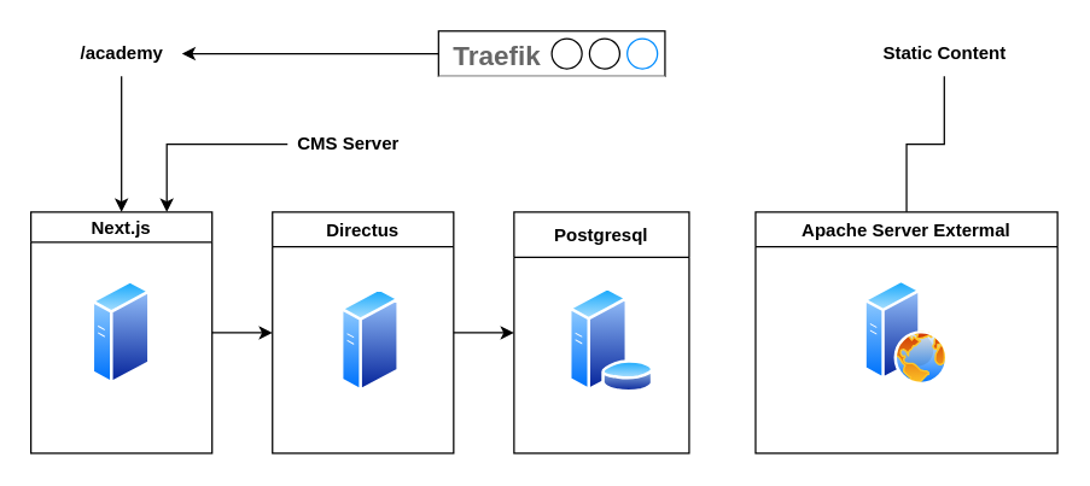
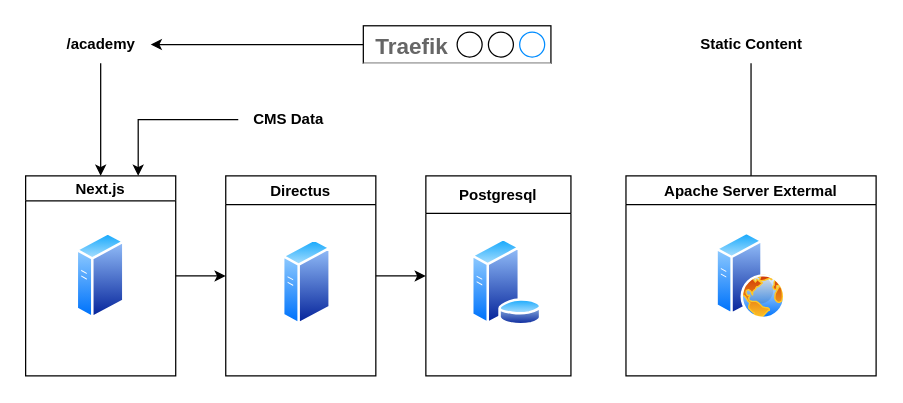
  <mxCell id="0" />
  <mxCell id="1" parent="0" />
  <mxCell id="2" style="edgeStyle=orthogonalEdgeStyle;rounded=0;orthogonalLoop=1;jettySize=auto;html=1;exitX=1;exitY=0.5;exitDx=0;exitDy=0;entryX=0;entryY=0.5;entryDx=0;entryDy=0;" edge="1" parent="1" source="3" target="8"><mxGeometry relative="1" as="geometry" /></mxCell>
  <mxCell id="3" value="Directus" style="swimlane;" vertex="1" parent="1"><mxGeometry x="180" y="140" width="120" height="160" as="geometry" /></mxCell>
  <mxCell id="4" value="" style="image;aspect=fixed;perimeter=ellipsePerimeter;html=1;align=center;shadow=0;dashed=0;spacingTop=3;image=img/lib/active_directory/generic_server.svg;" vertex="1" parent="3"><mxGeometry x="45.4" y="50" width="39.2" height="70" as="geometry" /></mxCell>
  <mxCell id="5" style="edgeStyle=orthogonalEdgeStyle;rounded=0;orthogonalLoop=1;jettySize=auto;html=1;exitX=1;exitY=0.5;exitDx=0;exitDy=0;entryX=0;entryY=0.5;entryDx=0;entryDy=0;" edge="1" parent="1" source="6" target="3"><mxGeometry relative="1" as="geometry" /></mxCell>
  <mxCell id="6" value="Next.js" style="swimlane;startSize=20;" vertex="1" parent="1"><mxGeometry x="20" y="140" width="120" height="160" as="geometry" /></mxCell>
  <mxCell id="7" value="" style="image;aspect=fixed;perimeter=ellipsePerimeter;html=1;align=center;shadow=0;dashed=0;spacingTop=3;image=img/lib/active_directory/generic_server.svg;" vertex="1" parent="6"><mxGeometry x="40.4" y="45" width="39.2" height="70" as="geometry" /></mxCell>
  <mxCell id="8" value="Postgresql" style="swimlane;startSize=30;" vertex="1" parent="1"><mxGeometry x="340" y="140" width="116" height="160" as="geometry" /></mxCell>
  <mxCell id="9" value="" style="image;aspect=fixed;perimeter=ellipsePerimeter;html=1;align=center;shadow=0;dashed=0;spacingTop=3;image=img/lib/active_directory/database_server.svg;" vertex="1" parent="8"><mxGeometry x="36" y="50" width="57.4" height="70" as="geometry" /></mxCell>
  <mxCell id="10" value="Apache Server Extermal" style="swimlane;fontStyle=1" vertex="1" parent="1"><mxGeometry x="500" y="140" width="200" height="160" as="geometry" /></mxCell>
  <mxCell id="11" value="" style="image;aspect=fixed;perimeter=ellipsePerimeter;html=1;align=center;shadow=0;dashed=0;spacingTop=3;image=img/lib/active_directory/web_server.svg;" vertex="1" parent="10"><mxGeometry x="72" y="45" width="56" height="70" as="geometry" /></mxCell>
  <mxCell id="12" style="edgeStyle=orthogonalEdgeStyle;rounded=0;orthogonalLoop=1;jettySize=auto;html=1;" edge="1" parent="1" source="18" target="6"><mxGeometry relative="1" as="geometry" /></mxCell>
  <mxCell id="13" style="edgeStyle=orthogonalEdgeStyle;rounded=0;orthogonalLoop=1;jettySize=auto;html=1;endArrow=none;" edge="1" parent="1" source="16" target="10"><mxGeometry relative="1" as="geometry" /></mxCell>
  <mxCell id="14" style="edgeStyle=orthogonalEdgeStyle;rounded=0;orthogonalLoop=1;jettySize=auto;html=1;entryX=0.75;entryY=0;entryDx=0;entryDy=0;" edge="1" parent="1" source="19" target="6"><mxGeometry relative="1" as="geometry" /></mxCell>
  <mxCell id="15" value="&lt;b&gt;&lt;font style=&quot;font-size: 18px;&quot;&gt;Traefik&lt;/font&gt;&lt;/b&gt;&lt;div&gt;&lt;br&gt;&lt;/div&gt;" style="strokeWidth=1;shadow=0;dashed=0;align=center;html=1;shape=mxgraph.mockup.containers.window;align=left;verticalAlign=top;spacingLeft=8;strokeColor2=#008cff;strokeColor3=#c4c4c4;fontColor=#666666;mainText=;fontSize=17;labelBackgroundColor=none;whiteSpace=wrap;" vertex="1" parent="1"><mxGeometry x="290" y="20" width="150" height="30" as="geometry" /></mxCell>
- <mxCell id="16" value="&lt;b&gt;Static Content&lt;/b&gt;" style="text;html=1;align=center;verticalAlign=middle;resizable=0;points=[];autosize=1;strokeColor=none;fillColor=none;" vertex="1" parent="1"><mxGeometry x="575" y="20" width="100" height="30" as="geometry" /></mxCell>
+ <mxCell id="16" value="&lt;b&gt;Static Content&lt;/b&gt;" style="text;html=1;align=center;verticalAlign=middle;resizable=0;points=[];autosize=1;strokeColor=none;fillColor=none;" vertex="1" parent="1"><mxGeometry x="550" y="20" width="100" height="30" as="geometry" /></mxCell>
  <mxCell id="17" value="" style="edgeStyle=orthogonalEdgeStyle;rounded=0;orthogonalLoop=1;jettySize=auto;html=1;" edge="1" parent="1" source="15" target="18"><mxGeometry relative="1" as="geometry"><mxPoint x="290" y="35" as="sourcePoint" /><mxPoint x="80" y="140" as="targetPoint" /></mxGeometry></mxCell>
  <mxCell id="18" value="&lt;b&gt;/academy&lt;/b&gt;" style="text;html=1;align=center;verticalAlign=middle;resizable=0;points=[];autosize=1;strokeColor=none;fillColor=none;" vertex="1" parent="1"><mxGeometry x="40" y="20" width="80" height="30" as="geometry" /></mxCell>
- <mxCell id="19" value="&lt;b&gt;CMS Server&lt;/b&gt;" style="text;html=1;align=center;verticalAlign=middle;resizable=0;points=[];autosize=1;strokeColor=none;fillColor=none;" vertex="1" parent="1"><mxGeometry x="190" y="80" width="80" height="30" as="geometry" /></mxCell>
+ <mxCell id="19" value="&lt;b&gt;CMS Data&lt;/b&gt;" style="text;html=1;align=center;verticalAlign=middle;resizable=0;points=[];autosize=1;strokeColor=none;fillColor=none;" vertex="1" parent="1"><mxGeometry x="190" y="80" width="80" height="30" as="geometry" /></mxCell>
